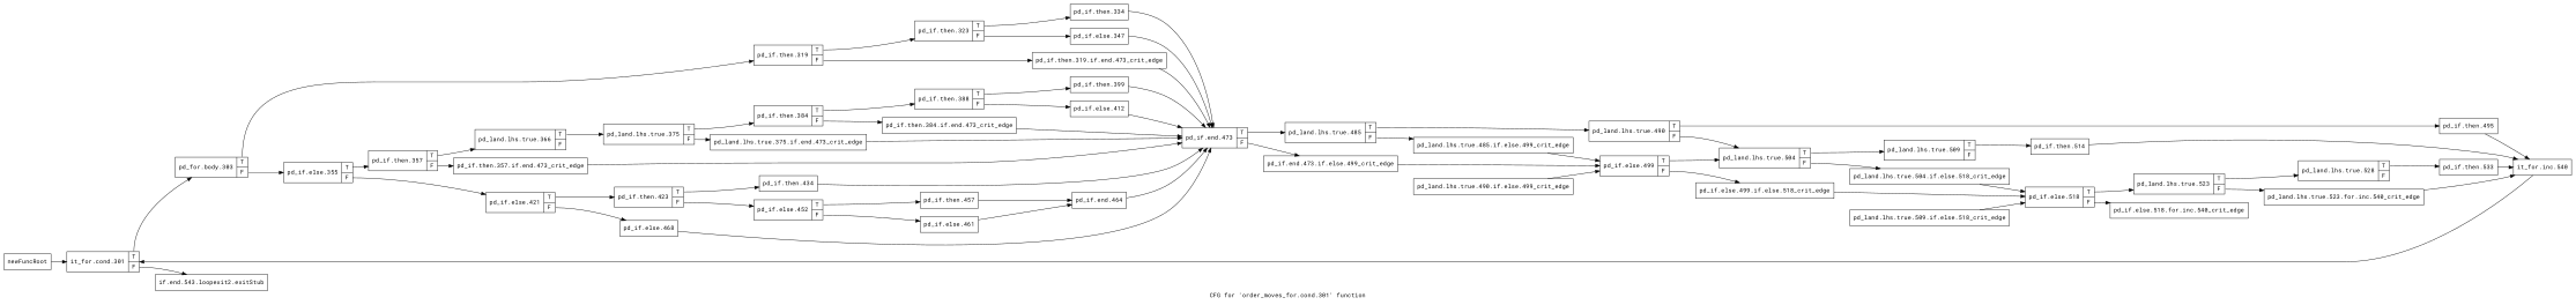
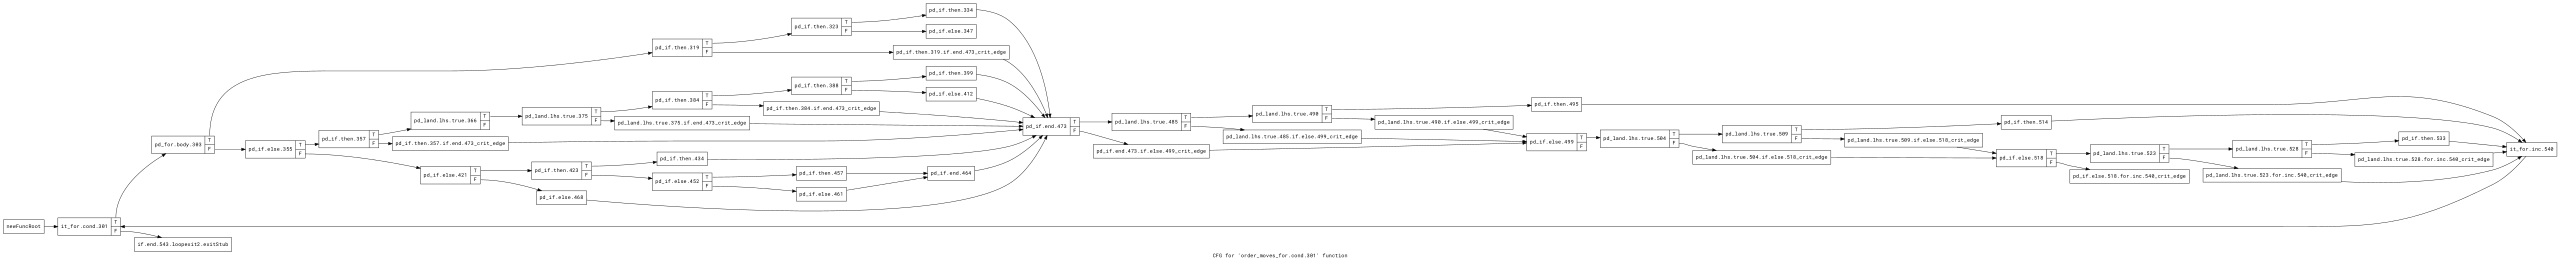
  digraph {
    fontname="Roboto Mono"
    label="CFG for 'order_moves_for.cond.301' function"
    rankdir=LR
    node [fontname="Roboto Mono" shape=record]
    edge [fontname="Roboto Mono"]
    n1 [label="{newFuncRoot}"]
    n2 [label="{it_for.cond.301|{<s0>T|<s1>F}}"]
    n3 [label="{if.end.543.loopexit2.exitStub}"]
    n4 [label="{pd_for.body.303|{<s0>T|<s1>F}}"]
    n5 [label="{pd_if.then.319|{<s0>T|<s1>F}}"]
    n6 [label="{pd_if.else.355|{<s0>T|<s1>F}}"]
    n7 [label="{pd_if.then.323|{<s0>T|<s1>F}}"]
    n8 [label="{pd_if.then.319.if.end.473_crit_edge}"]
    n9 [label="{pd_if.then.357|{<s0>T|<s1>F}}"]
    n10 [label="{pd_if.else.421|{<s0>T|<s1>F}}"]
    n11 [label="{pd_if.then.334}"]
    n12 [label="{pd_if.else.347}"]
    n13 [label="{pd_if.end.473|{<s0>T|<s1>F}}"]
    n14 [label="{pd_land.lhs.true.366|{<s0>T|<s1>F}}"]
    n15 [label="{pd_if.then.357.if.end.473_crit_edge}"]
    n16 [label="{pd_if.then.423|{<s0>T|<s1>F}}"]
    n17 [label="{pd_if.else.468}"]
    n18 [label="{pd_land.lhs.true.375|{<s0>T|<s1>F}}"]
    n19 [label="{pd_if.then.434}"]
    n20 [label="{pd_if.else.452|{<s0>T|<s1>F}}"]
    n21 [label="{pd_if.then.457}"]
    n22 [label="{pd_if.else.461}"]
    n23 [label="{pd_land.lhs.true.485|{<s0>T|<s1>F}}"]
    n24 [label="{pd_if.end.473.if.else.499_crit_edge}"]
    n25 [label="{pd_land.lhs.true.490|{<s0>T|<s1>F}}"]
    n26 [label="{pd_land.lhs.true.485.if.else.499_crit_edge}"]
    n27 [label="{pd_if.else.499|{<s0>T|<s1>F}}"]
    n28 [label="{pd_if.end.464}"]
    n29 [label="{pd_if.then.384|{<s0>T|<s1>F}}"]
    n30 [label="{pd_land.lhs.true.375.if.end.473_crit_edge}"]
    n31 [label="{pd_if.then.388|{<s0>T|<s1>F}}"]
    n32 [label="{pd_if.then.384.if.end.473_crit_edge}"]
    n33 [label="{pd_if.then.399}"]
    n34 [label="{pd_if.else.412}"]
    n35 [label="{pd_if.then.495}"]
    n36 [label="{pd_land.lhs.true.490.if.else.499_crit_edge}"]
    n37 [label="{pd_land.lhs.true.504|{<s0>T|<s1>F}}"]
-   n38 [label="{pd_if.else.499.if.else.518_crit_edge}"]
    n39 [label="{pd_land.lhs.true.509|{<s0>T|<s1>F}}"]
    n40 [label="{pd_land.lhs.true.504.if.else.518_crit_edge}"]
    n41 [label="{pd_if.else.518|{<s0>T|<s1>F}}"]
    n42 [label="{it_for.inc.540}"]
    n43 [label="{pd_if.then.514}"]
    n44 [label="{pd_land.lhs.true.509.if.else.518_crit_edge}"]
    n45 [label="{pd_land.lhs.true.523|{<s0>T|<s1>F}}"]
    n46 [label="{pd_if.else.518.for.inc.540_crit_edge}"]
    n47 [label="{pd_land.lhs.true.528|{<s0>T|<s1>F}}"]
    n48 [label="{pd_land.lhs.true.523.for.inc.540_crit_edge}"]
    n49 [label="{pd_if.then.533}"]
+   n50 [label="{pd_land.lhs.true.528.for.inc.540_crit_edge}"]
    n1 -> n2
    n2 -> n3 [tailport=s1]
    n2 -> n4 [tailport=s0]
    n4 -> n5 [tailport=s0]
    n4 -> n6 [tailport=s1]
    n5 -> n7 [tailport=s0]
    n5 -> n8 [tailport=s1]
    n6 -> n9 [tailport=s0]
    n6 -> n10 [tailport=s1]
    n7 -> n11 [tailport=s0]
    n7 -> n12 [tailport=s1]
    n8 -> n13
    n9 -> n14 [tailport=s0]
    n9 -> n15 [tailport=s1]
    n10 -> n16 [tailport=s0]
    n10 -> n17 [tailport=s1]
    n11 -> n13
-   n12 -> n13
    n13 -> n23 [tailport=s0]
    n13 -> n24 [tailport=s1]
    n14 -> n18 [tailport=s0]
    n15 -> n13
    n16 -> n19 [tailport=s0]
    n16 -> n20 [tailport=s1]
    n17 -> n13
    n18 -> n29 [tailport=s0]
    n18 -> n30 [tailport=s1]
    n19 -> n13
    n20 -> n21 [tailport=s0]
    n20 -> n22 [tailport=s1]
    n21 -> n28
    n22 -> n28
    n23 -> n25 [tailport=s0]
    n23 -> n26 [tailport=s1]
    n24 -> n27
    n25 -> n35 [tailport=s0]
-   n25 -> n37 [tailport=s1]
+   n25 -> n36 [tailport=s1]
    n26 -> n27
    n27 -> n37 [tailport=s0]
-   n27 -> n38 [tailport=s1]
    n28 -> n13
    n29 -> n31 [tailport=s0]
    n29 -> n32 [tailport=s1]
    n30 -> n13
    n31 -> n33 [tailport=s0]
    n31 -> n34 [tailport=s1]
    n32 -> n13
    n33 -> n13
    n34 -> n13
    n35 -> n42
    n36 -> n27
    n37 -> n39 [tailport=s0]
    n37 -> n40 [tailport=s1]
-   n38 -> n41
    n39 -> n43 [tailport=s0]
+   n39 -> n44 [tailport=s1]
    n40 -> n41
    n41 -> n45 [tailport=s0]
    n41 -> n46 [tailport=s1]
    n42 -> n2
    n43 -> n42
    n44 -> n41
    n45 -> n47 [tailport=s0]
    n45 -> n48 [tailport=s1]
    n47 -> n49 [tailport=s0]
+   n47 -> n50 [tailport=s1]
    n48 -> n42
    n49 -> n42
+   n50 -> n42
  }
